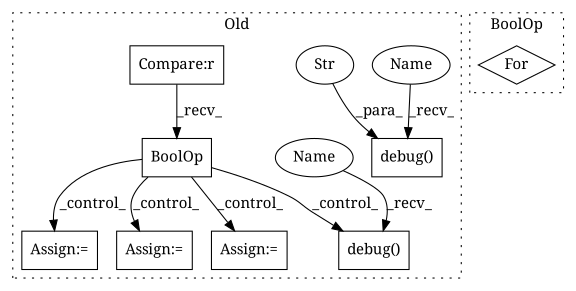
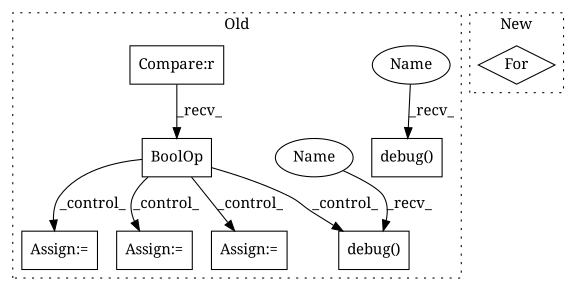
  digraph {
    fontname="Noto Serif"
    node [a=68 fontname="Noto Serif" l="14,1" shape=box]
    edge [fontname="Noto Serif"]
    n1 [a=75 label="debug()" s="11391,11477"]
-   n2 [a=66 l=72 label=Str s=11405 shape=ellipse]
    n3 [a=75 label="debug()" s="15917,15967"]
    n4 [a=72 l=70 label=BoolOp s=15280]
    n5 [l=3 label="Assign:=" s=15579]
    n6 [l=4 label="Assign:=" s=16125]
    n7 [l=3 label="Assign:=" s=16248]
    n8 [a=40 l=28 label="Compare:r" s=15281]
    n9 [a=87 l=7 label=Name s=11391 shape=ellipse]
    n10 [a=87 l=7 label=Name s=15917 shape=ellipse]
    n11 [a=107 l="4,128" label=For s="9567,9589" shape=diamond]
    subgraph cluster_1 {
      label=Old
      style=dotted
      n1
-     n2
      n3
      n4
      n5
      n6
      n7
      n8
      n9
      n10
    }
    subgraph cluster_2 {
-     label=BoolOp
+     label=New
      style=dotted
      n11
    }
-   n2 -> n1 [label=_para_]
    n4 -> n3 [label=_control_]
    n4 -> n5 [label=_control_]
    n4 -> n6 [label=_control_]
    n4 -> n7 [label=_control_]
    n8 -> n4 [label=_recv_]
    n9 -> n1 [label=_recv_]
    n10 -> n3 [label=_recv_]
  }
